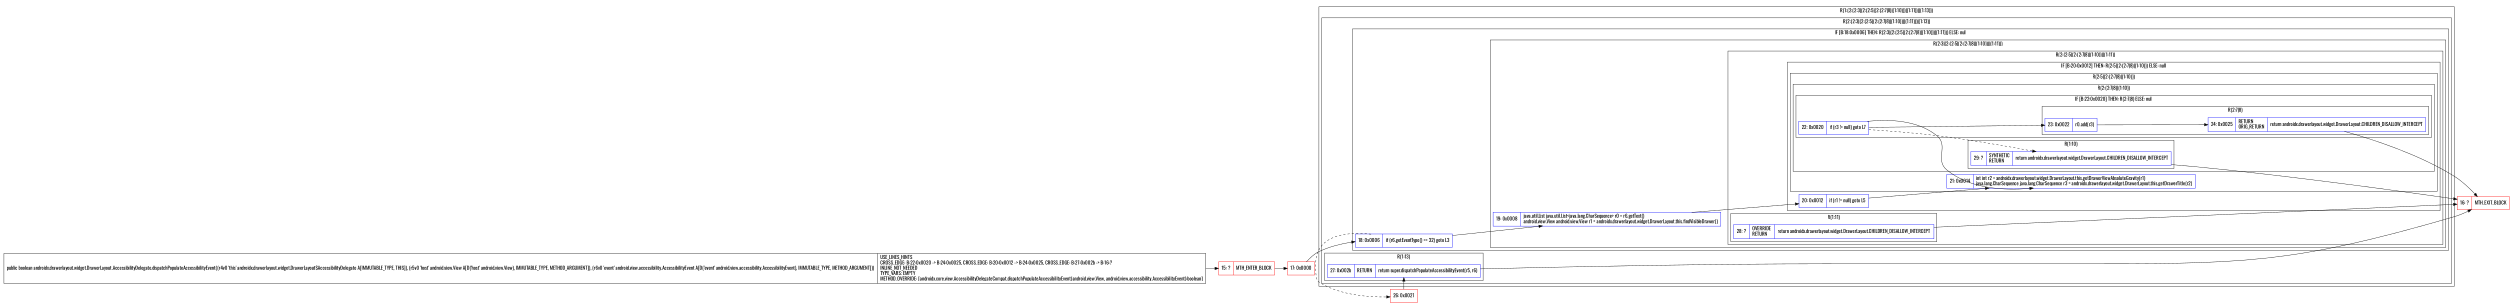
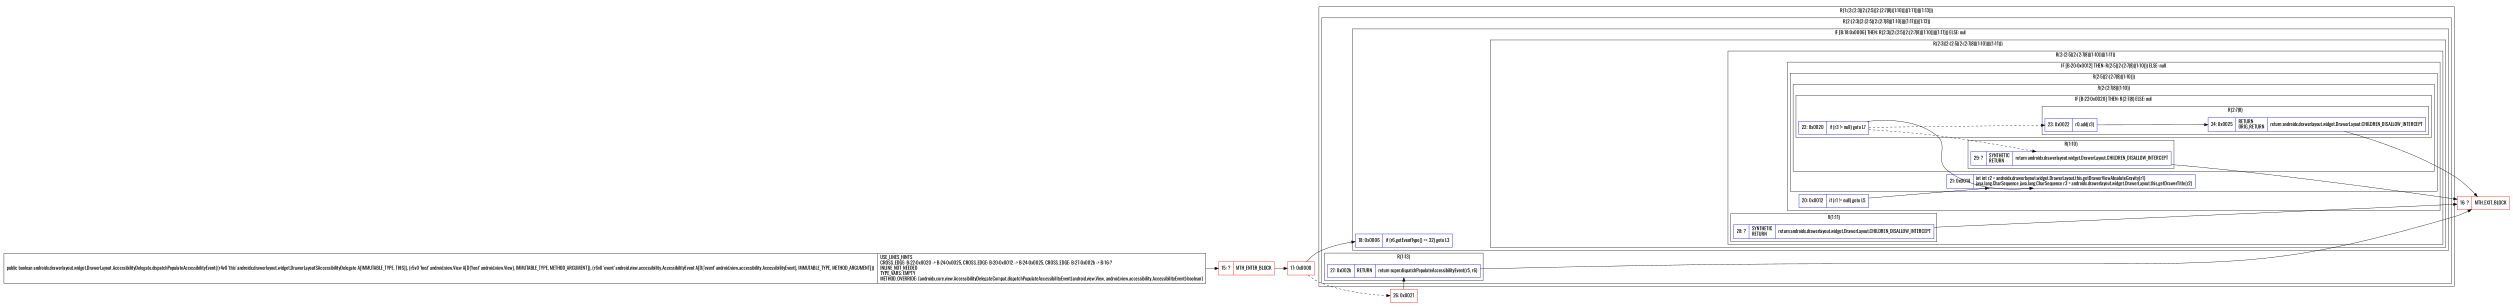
  digraph {
    fontname=Oswald
    rankdir=LR
    node [color=blue fontname=Oswald shape=record]
    edge [fontname=Oswald]
    n1 [label="{23\:\ 0x0022|r0.add(r3)\l}"]
    n2 [label="{24\:\ 0x0025|RETURN\lORIG_RETURN\l|return androidx.drawerlayout.widget.DrawerLayout.CHILDREN_DISALLOW_INTERCEPT\l}"]
    n3 [label="{22\:\ 0x0020|if (r3 != null) goto L7\l}"]
    n4 [label="{29\:\ ?|SYNTHETIC\lRETURN\l|return androidx.drawerlayout.widget.DrawerLayout.CHILDREN_DISALLOW_INTERCEPT\l}"]
    n5 [label="{21\:\ 0x0014|int int r2 = androidx.drawerlayout.widget.DrawerLayout.this.getDrawerViewAbsoluteGravity(r1)\ljava.lang.CharSequence java.lang.CharSequence r3 = androidx.drawerlayout.widget.DrawerLayout.this.getDrawerTitle(r2)\l}"]
    n6 [label="{20\:\ 0x0012|if (r1 != null) goto L5\l}"]
-   n7 [label="{28\:\ ?|OVERRIDE\lRETURN\l|return androidx.drawerlayout.widget.DrawerLayout.CHILDREN_DISALLOW_INTERCEPT\l}"]
-   n8 [label="{19\:\ 0x0008|java.util.List java.util.List\<java.lang.CharSequence\> r0 = r6.getText()\landroid.view.View android.view.View r1 = androidx.drawerlayout.widget.DrawerLayout.this.findVisibleDrawer()\l}"]
+   n7 [label="{28\:\ ?|SYNTHETIC\lRETURN\l|return androidx.drawerlayout.widget.DrawerLayout.CHILDREN_DISALLOW_INTERCEPT\l}"]
    n9 [label="{18\:\ 0x0006|if (r6.getEventType() == 32) goto L3\l}"]
    n10 [label="{27\:\ 0x002b|RETURN\l|return super.dispatchPopulateAccessibilityEvent(r5, r6)\l}"]
    n11 [color=red label="{16\:\ ?|MTH_EXIT_BLOCK\l}"]
    n12 [color=red label="{26\:\ 0x0027}"]
    n13 [color=red label="{15\:\ ?|MTH_ENTER_BLOCK\l}"]
    n14 [color=red label="{17\:\ 0x0000}"]
    n15 [label="{public boolean androidx.drawerlayout.widget.DrawerLayout.AccessibilityDelegate.dispatchPopulateAccessibilityEvent((r4v0 'this' androidx.drawerlayout.widget.DrawerLayout$AccessibilityDelegate A[IMMUTABLE_TYPE, THIS]), (r5v0 'host' android.view.View A[D('host' android.view.View), IMMUTABLE_TYPE, METHOD_ARGUMENT]), (r6v0 'event' android.view.accessibility.AccessibilityEvent A[D('event' android.view.accessibility.AccessibilityEvent), IMMUTABLE_TYPE, METHOD_ARGUMENT]))  | USE_LINES_HINTS\lCROSS_EDGE: B:22:0x0020 \-\> B:24:0x0025, CROSS_EDGE: B:20:0x0012 \-\> B:24:0x0025, CROSS_EDGE: B:27:0x002b \-\> B:16:?\lINLINE_NOT_NEEDED\lTYPE_VARS: EMPTY\lMETHOD_OVERRIDE: [androidx.core.view.AccessibilityDelegateCompat.dispatchPopulateAccessibilityEvent(android.view.View, android.view.accessibility.AccessibilityEvent):boolean]\l}" color=""]
    subgraph cluster_1 {
      label="R(1:(2:(2:3|(2:(2:5|(2:(2:7|8)|(1:10)))|(1:11)))|(1:13)))"
      subgraph cluster_2 {
        label="R(2:(2:3|(2:(2:5|(2:(2:7|8)|(1:10)))|(1:11)))|(1:13))"
        subgraph cluster_3 {
          label="IF [B:18:0x0006] THEN: R(2:3|(2:(2:5|(2:(2:7|8)|(1:10)))|(1:11))) ELSE: null"
          n9
          subgraph cluster_4 {
            label="R(2:3|(2:(2:5|(2:(2:7|8)|(1:10)))|(1:11)))"
-           n8
            subgraph cluster_5 {
              label="R(2:(2:5|(2:(2:7|8)|(1:10)))|(1:11))"
              subgraph cluster_6 {
                label="IF [B:20:0x0012] THEN: R(2:5|(2:(2:7|8)|(1:10))) ELSE: null"
                n6
                subgraph cluster_7 {
                  label="R(2:5|(2:(2:7|8)|(1:10)))"
                  n5
                  subgraph cluster_8 {
                    label="R(2:(2:7|8)|(1:10))"
                    subgraph cluster_9 {
                      label="IF [B:22:0x0020] THEN: R(2:7|8) ELSE: null"
                      n3
                      subgraph cluster_10 {
                        label="R(2:7|8)"
                        n1
                        n2
                      }
                    }
                    subgraph cluster_11 {
                      label="R(1:10)"
                      n4
                    }
                  }
                }
              }
              subgraph cluster_12 {
                label="R(1:11)"
                n7
              }
            }
          }
        }
        subgraph cluster_13 {
          label="R(1:13)"
          n10
        }
      }
    }
    n1 -> n2
    n2 -> n11
-   n3 -> n1
+   n3 -> n1 [style=dashed]
    n3 -> n4 [style=dashed]
    n3 -> n5
    n4 -> n11
    n6 -> n5
    n7 -> n11
-   n8 -> n6
-   n9 -> n8
-   n9 -> n12 [style=dashed]
+   n14 -> n12 [style=dashed]
    n10 -> n11
    n12 -> n10
    n13 -> n14
    n14 -> n9
    n15 -> n13
  }
